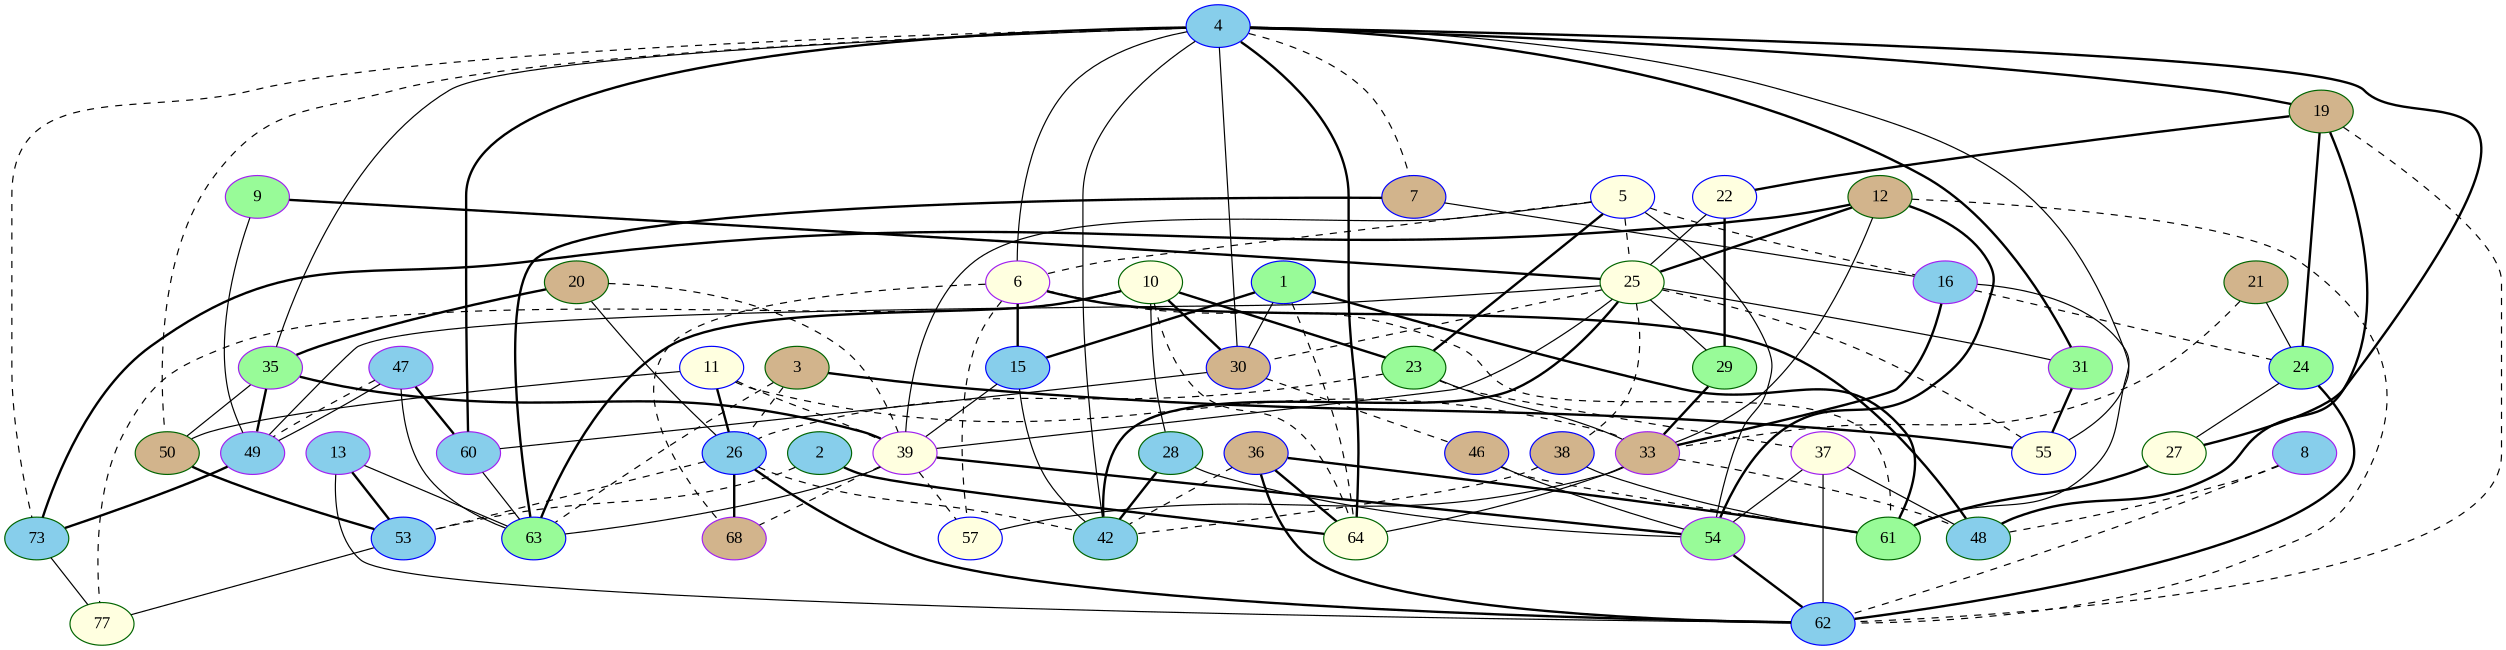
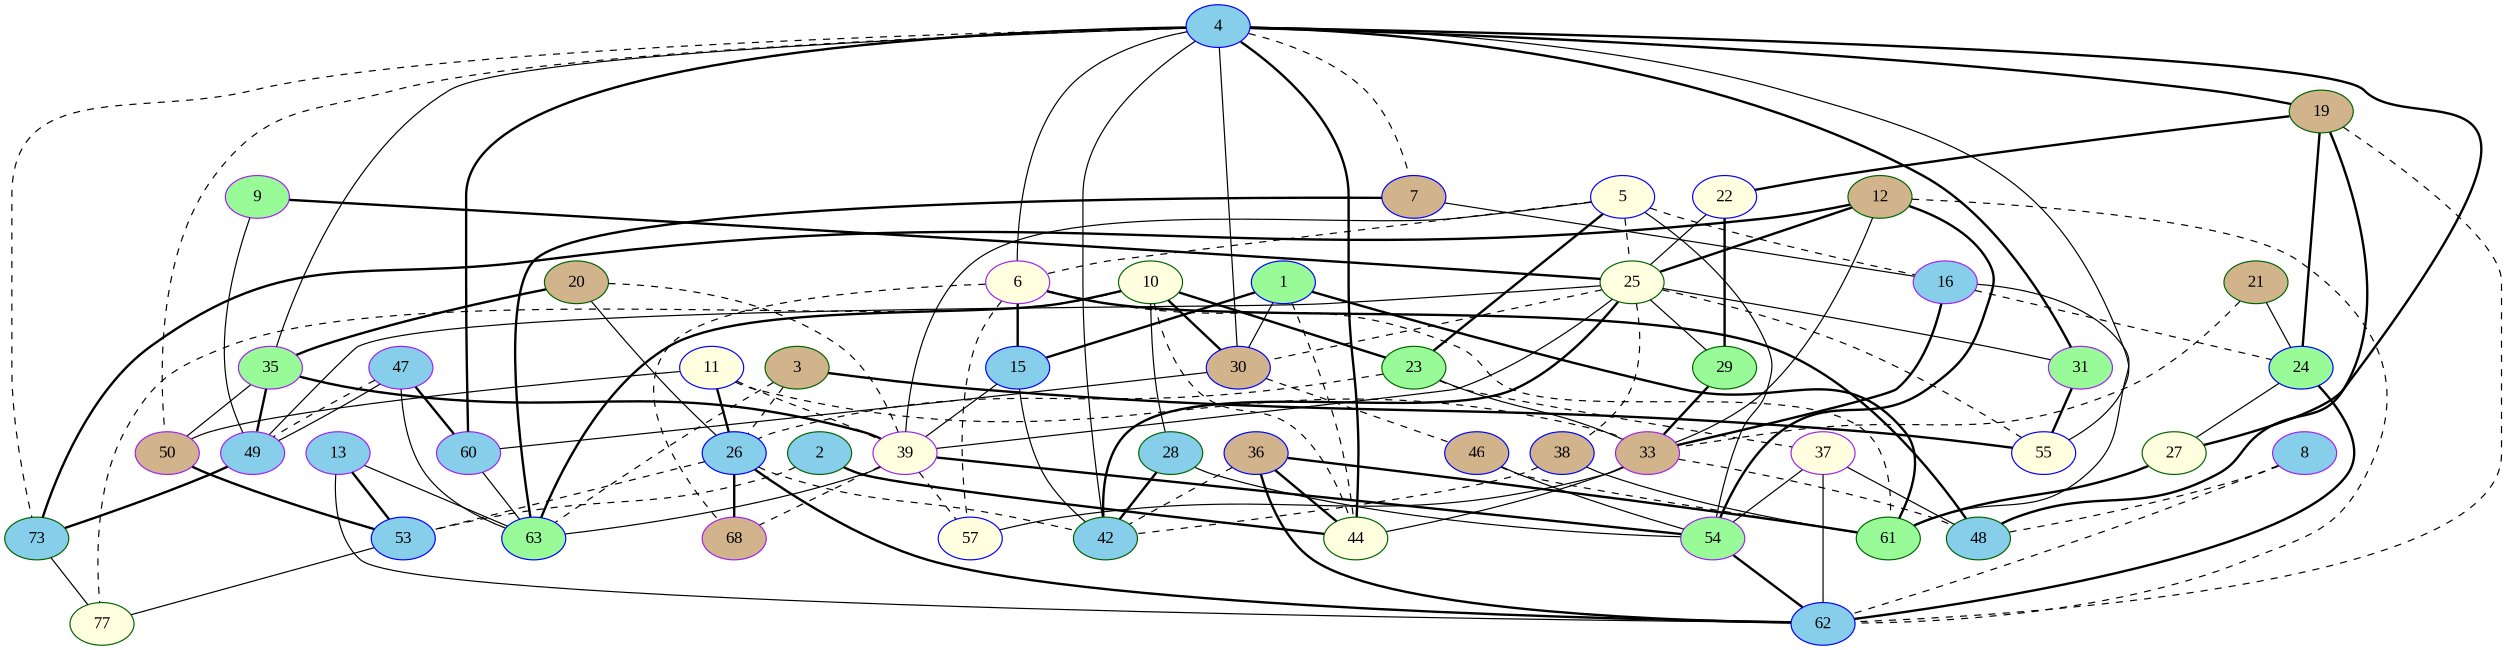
  graph {
    fontname="Liberation Serif"
    node [color=blue fillcolor=skyblue fontname="Liberation Serif" style=filled]
    edge [fontname="Liberation Serif" style=bold]
    1 [fillcolor=palegreen super="+56"]
    15
    30 [fillcolor=tan super="+75"]
    61 [color=darkgreen fillcolor=palegreen super="+72"]
-   64 [color=darkgreen fillcolor=lightyellow super="+66"]
+   64 [color=darkgreen fillcolor=lightyellow super="+66" label=44]
    42 [color=darkgreen super="+51"]
    39 [color=purple fillcolor=lightyellow super="+43"]
    60 [color=purple super="+65"]
    46 [fillcolor=tan]
    53 [super="+67"]
    77 [color=darkgreen fillcolor=lightyellow]
    2 [color=darkgreen]
    26 [super="+34"]
    68 [color=purple fillcolor=tan]
    62 [super="+70"]
    3 [color=darkgreen fillcolor=tan]
    55 [fillcolor=lightyellow]
    63 [fillcolor=palegreen super="+76"]
    4 [super="+41"]
    6 [color=purple fillcolor=lightyellow super="+14"]
    7 [fillcolor=tan]
    19 [color=darkgreen fillcolor=tan super="+40"]
    27 [color=darkgreen fillcolor=lightyellow super="+45"]
    31 [color=purple fillcolor=palegreen super="+74"]
    35 [color=purple fillcolor=palegreen]
-   50 [color=darkgreen fillcolor=tan]
+   50 [color=purple fillcolor=tan]
    73 [color=darkgreen]
    48 [color=darkgreen]
    57 [fillcolor=lightyellow]
    16 [color=purple super="+52"]
    24 [fillcolor=palegreen]
    22 [fillcolor=lightyellow]
    49 [color=purple super="+71"]
    5 [fillcolor=lightyellow super="+17"]
    23 [color=darkgreen fillcolor=palegreen]
    25 [color=darkgreen fillcolor=lightyellow super="+59"]
    54 [color=purple fillcolor=palegreen super="+58"]
    33 [color=purple fillcolor=tan super="+69"]
    37 [color=purple fillcolor=lightyellow]
    29 [color=darkgreen fillcolor=palegreen]
    38 [fillcolor=tan]
    8 [color=purple]
    9 [color=purple fillcolor=palegreen]
    10 [color=darkgreen fillcolor=lightyellow super="+18"]
    28 [color=darkgreen]
    11 [fillcolor=lightyellow]
    12 [color=darkgreen fillcolor=tan super="+32"]
    13 [color=purple]
    20 [color=darkgreen fillcolor=tan]
    21 [color=darkgreen fillcolor=tan]
    36 [fillcolor=tan super="+44"]
    47 [color=purple]
    1 -- 15
    1 -- 30 [style=solid]
    1 -- 61
    1 -- 64 [style=dashed]
    15 -- 42 [style=solid]
    15 -- 39 [style=solid]
    30 -- 60 [style=solid]
    30 -- 46 [style=dashed]
    39 -- 68 [style=dashed]
    39 -- 63 [style=solid]
    39 -- 57 [style=dashed]
    39 -- 54
    60 -- 63 [style=solid]
    46 -- 61 [style=dashed]
    46 -- 54 [style=solid]
    53 -- 77 [style=solid]
    2 -- 64
    2 -- 53 [style=dashed]
    26 -- 42 [style=dashed]
    26 -- 53 [style=dashed]
    26 -- 68
    26 -- 62
    3 -- 26 [style=dashed]
    3 -- 55
    3 -- 63 [style=dashed]
    4 -- 30 [style=solid]
    4 -- 64
    4 -- 42 [style=solid]
    4 -- 60
    4 -- 55 [style=solid]
    4 -- 6 [style=solid]
    4 -- 7 [style=dashed]
    4 -- 19
    4 -- 27
    4 -- 31
    4 -- 35 [style=solid]
    4 -- 50 [style=dashed]
    4 -- 73 [style=dashed]
    6 -- 15
    6 -- 61 [style=dashed]
    6 -- 68 [style=dashed]
    6 -- 48
    6 -- 57 [style=dashed]
    7 -- 63
    7 -- 16 [style=solid]
    19 -- 62 [style=dashed]
    19 -- 48
    19 -- 24
    19 -- 22
    27 -- 61
    31 -- 55
    35 -- 39
    35 -- 50 [style=solid]
    35 -- 49
    50 -- 53
    73 -- 77 [style=solid]
    16 -- 61 [style=solid]
    16 -- 24 [style=dashed]
    16 -- 33
    24 -- 62
    24 -- 27 [style=solid]
    22 -- 25 [style=solid]
    22 -- 29
    49 -- 73
    5 -- 39 [style=solid]
    5 -- 6 [style=dashed]
    5 -- 16 [style=dashed]
    5 -- 23
    5 -- 25 [style=dashed]
    5 -- 54 [style=solid]
    23 -- 26 [style=dashed]
    23 -- 33 [style=solid]
    23 -- 37 [style=dashed]
    25 -- 30 [style=dashed]
    25 -- 42
    25 -- 39 [style=solid]
    25 -- 55 [style=dashed]
    25 -- 31 [style=solid]
    25 -- 49 [style=solid]
    25 -- 29 [style=solid]
    25 -- 38 [style=dashed]
    54 -- 62
    33 -- 64 [style=solid]
    33 -- 48 [style=dashed]
    33 -- 57 [style=solid]
    37 -- 62 [style=solid]
    37 -- 48 [style=solid]
    37 -- 54 [style=solid]
    29 -- 33
    38 -- 61 [style=solid]
    38 -- 42 [style=dashed]
    8 -- 62 [style=dashed]
    8 -- 48 [style=dashed]
    9 -- 49 [style=solid]
    9 -- 25
    10 -- 30
    10 -- 64 [style=dashed]
    10 -- 77 [style=dashed]
    10 -- 63
    10 -- 23
    10 -- 28 [style=solid]
    28 -- 42
    28 -- 54 [style=solid]
    11 -- 39 [style=dashed]
    11 -- 26
    11 -- 50 [style=solid]
    11 -- 33 [style=dashed]
    12 -- 62 [style=dashed]
    12 -- 73
    12 -- 25
    12 -- 54
    12 -- 33 [style=solid]
    13 -- 53
    13 -- 62 [style=solid]
    13 -- 63 [style=solid]
    20 -- 39 [style=dashed]
    20 -- 26 [style=solid]
    20 -- 35
    21 -- 24 [style=solid]
    21 -- 33 [style=dashed]
    36 -- 61
    36 -- 64
    36 -- 42 [style=dashed]
    36 -- 62
    47 -- 60
    47 -- 63 [style=solid]
    47 -- 49 [style=dashed]
    47 -- 49 [style=solid]
  }
